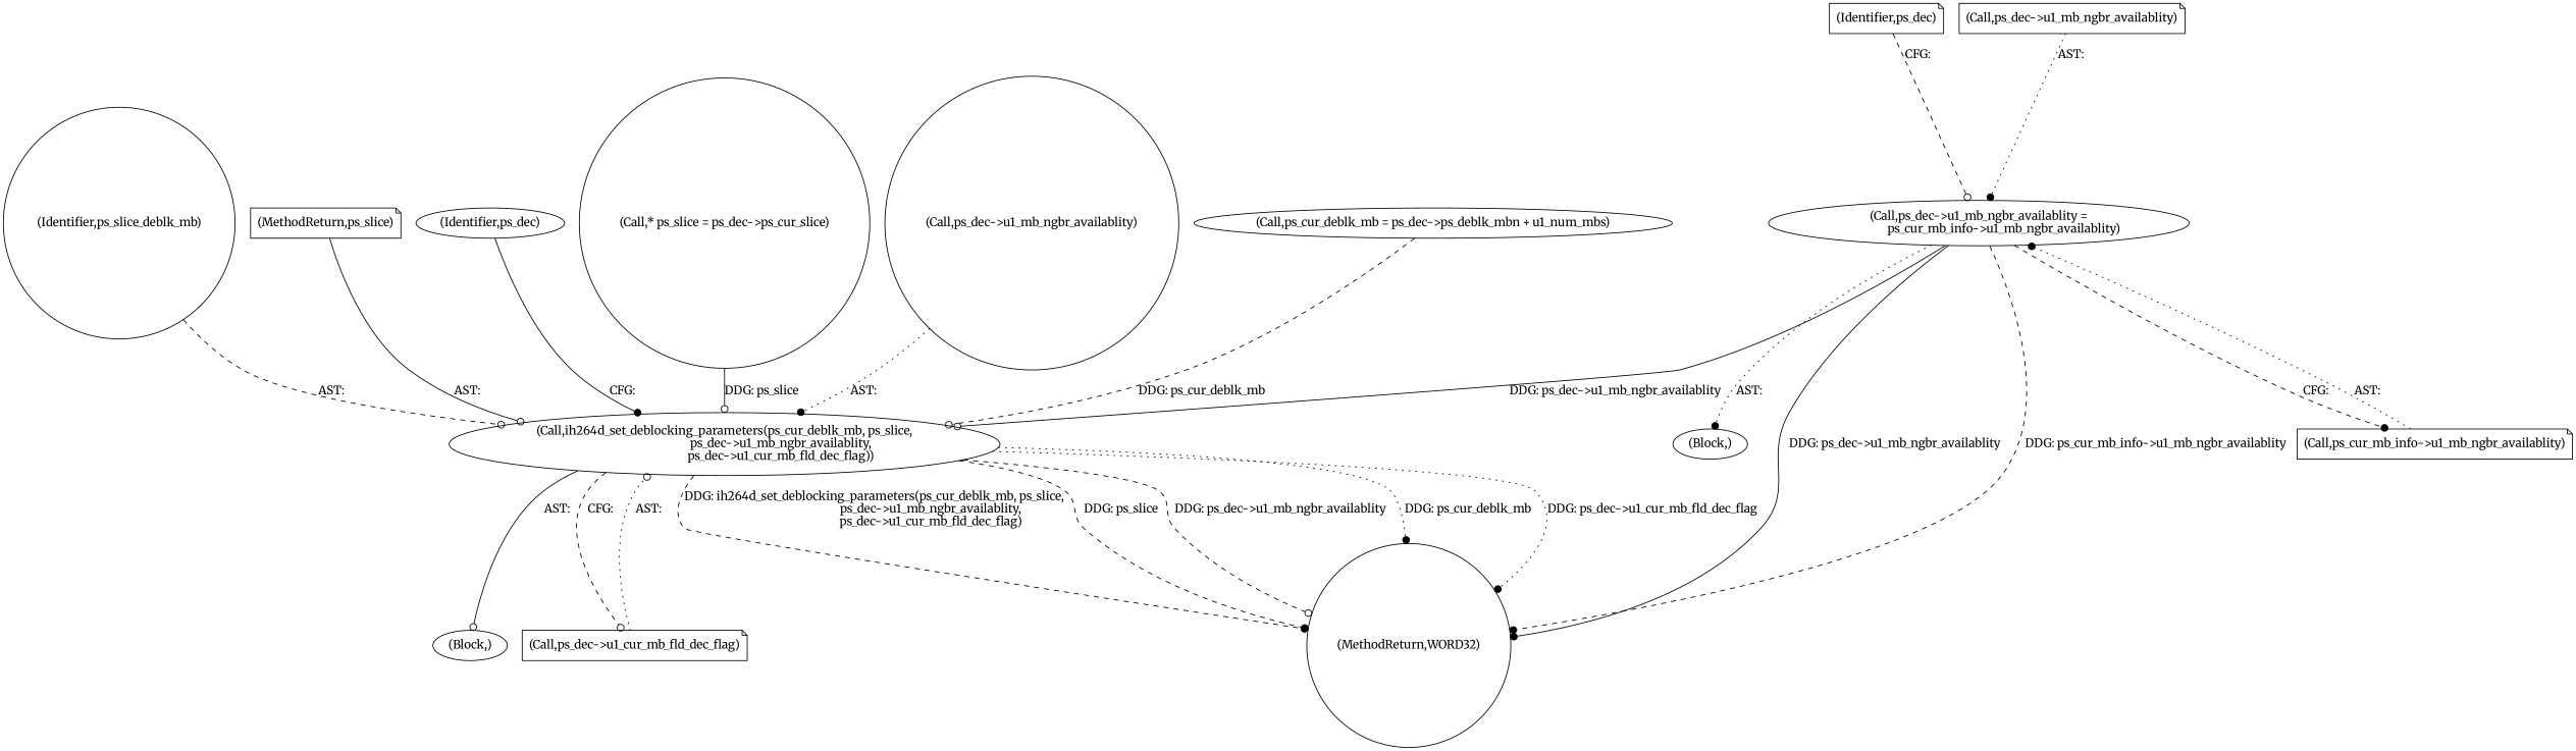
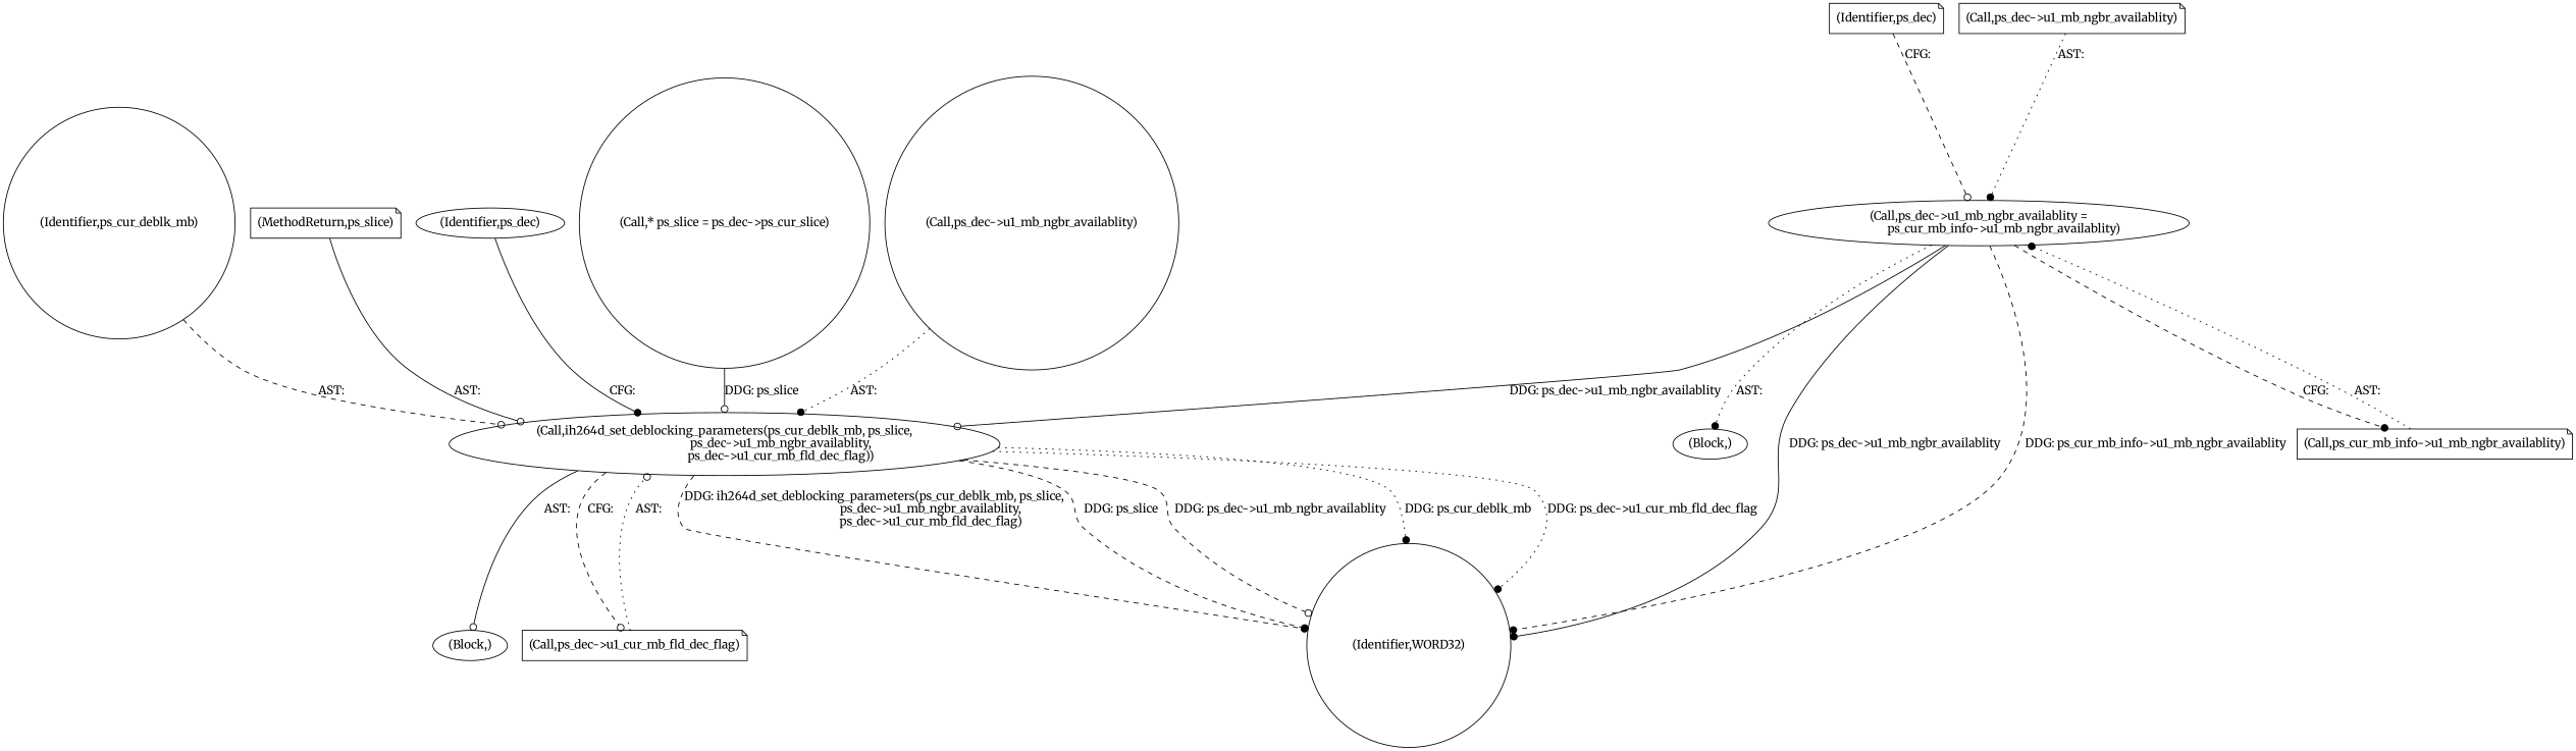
  digraph {
    fontname=Merriweather
    node [fontname=Merriweather shape=ellipse]
    edge [arrowhead=dot fontname=Merriweather style=dashed]
    n1 [label="(Call,ps_dec->u1_mb_ngbr_availablity =\n                    ps_cur_mb_info->u1_mb_ngbr_availablity)"]
    n2 [label="(Call,ih264d_set_deblocking_parameters(ps_cur_deblk_mb, ps_slice,\n                                             ps_dec->u1_mb_ngbr_availablity,\n                                             ps_dec->u1_cur_mb_fld_dec_flag))"]
    n3 [label="(Block,)"]
-   n4 [label="(MethodReturn,WORD32)" shape=circle]
+   n4 [label="(Identifier,WORD32)" shape=circle]
    n5 [label="(Call,ps_cur_mb_info->u1_mb_ngbr_availablity)" shape=note]
    n6 [label="(Block,)"]
    n7 [label="(Call,ps_dec->u1_cur_mb_fld_dec_flag)" shape=note]
    n8 [label="(Identifier,ps_dec)" shape=note]
-   n9 [label="(Identifier,ps_slice_deblk_mb)" shape=circle]
+   n9 [label="(Identifier,ps_cur_deblk_mb)" shape=circle]
    n10 [label="(Call,ps_dec->u1_mb_ngbr_availablity)" shape=note]
    n11 [label="(MethodReturn,ps_slice)" shape=note]
    n12 [label="(Identifier,ps_dec)"]
    n13 [label="(Call,* ps_slice = ps_dec->ps_cur_slice)" shape=circle]
    n14 [label="(Call,ps_dec->u1_mb_ngbr_availablity)" shape=circle]
-   n15 [label="(Call,ps_cur_deblk_mb = ps_dec->ps_deblk_mbn + u1_num_mbs)"]
    n1 -> n2 [arrowhead=odot label="DDG: ps_dec->u1_mb_ngbr_availablity" style=solid]
    n1 -> n3 [label="AST: " style=dotted]
    n1 -> n4 [label="DDG: ps_dec->u1_mb_ngbr_availablity" style=solid]
    n1 -> n4 [label="DDG: ps_cur_mb_info->u1_mb_ngbr_availablity"]
    n1 -> n5 [label="CFG: "]
    n2 -> n4 [label="DDG: ps_cur_deblk_mb" style=dotted]
    n2 -> n4 [label="DDG: ps_dec->u1_cur_mb_fld_dec_flag" style=dotted]
    n2 -> n4 [label="DDG: ih264d_set_deblocking_parameters(ps_cur_deblk_mb, ps_slice,\n                                             ps_dec->u1_mb_ngbr_availablity,\n                                             ps_dec->u1_cur_mb_fld_dec_flag)"]
    n2 -> n4 [label="DDG: ps_slice"]
    n2 -> n4 [arrowhead=odot label="DDG: ps_dec->u1_mb_ngbr_availablity"]
    n2 -> n6 [arrowhead=odot label="AST: " style=solid]
    n2 -> n7 [arrowhead=odot label="CFG: "]
    n5 -> n1 [label="AST: " style=dotted]
    n7 -> n2 [arrowhead=odot label="AST: " style=dotted]
    n8 -> n1 [arrowhead=odot label="CFG: "]
    n9 -> n2 [arrowhead=odot label="AST: "]
    n10 -> n1 [label="AST: " style=dotted]
    n11 -> n2 [arrowhead=odot label="AST: " style=solid]
    n12 -> n2 [label="CFG: " style=solid]
    n13 -> n2 [arrowhead=odot label="DDG: ps_slice" style=solid]
    n14 -> n2 [label="AST: " style=dotted]
-   n15 -> n2 [arrowhead=odot label="DDG: ps_cur_deblk_mb"]
  }
